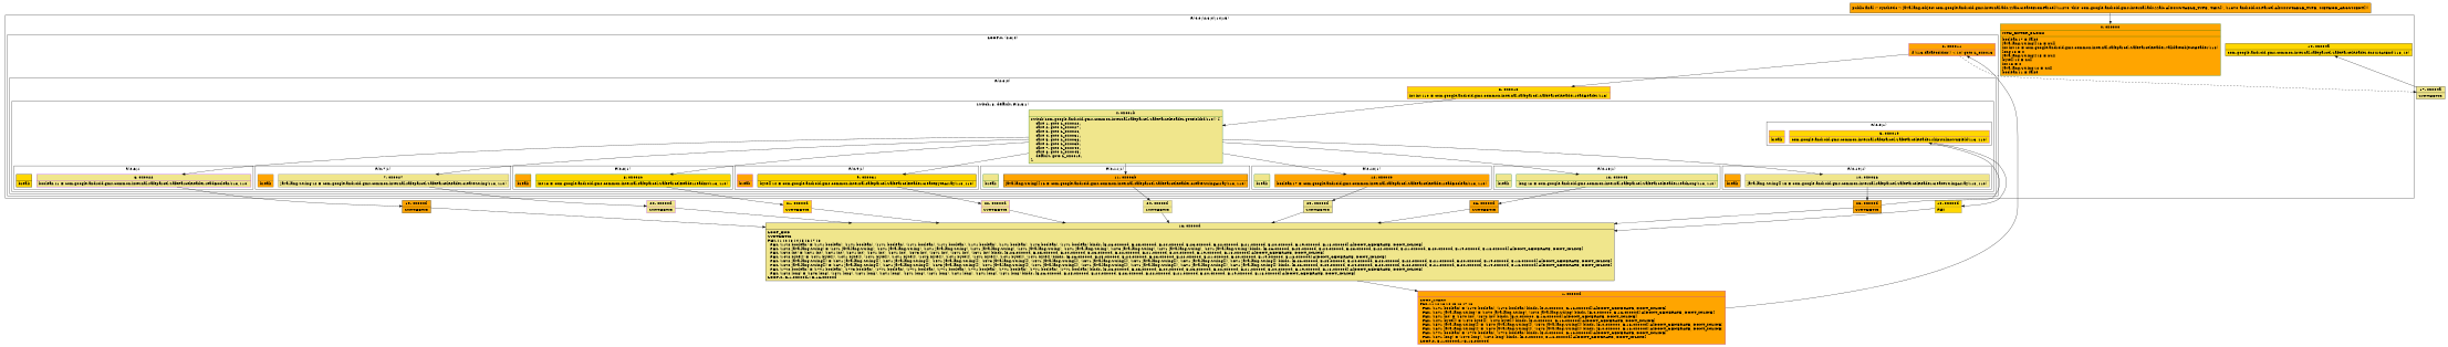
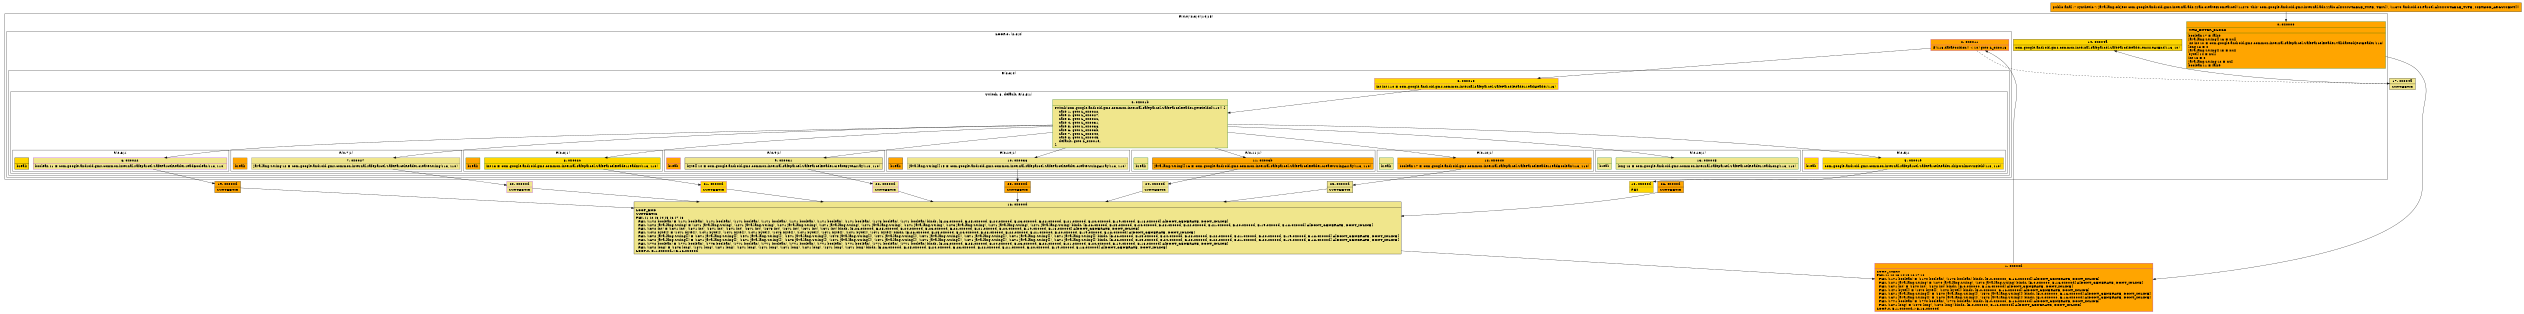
  digraph {
    node [color=black fillcolor=khaki shape=record style=filled]
    n1 [color=purple label="{6\:\ 0x0022|boolean r1 = com.google.android.gms.common.internal.safeparcel.SafeParcelReader.readBoolean(r13, r10)\l}"]
    n2 [fillcolor=gold label="{|break\l}"]
    n3 [color=gray40 label="{7\:\ 0x0027|java.lang.String r2 = com.google.android.gms.common.internal.safeparcel.SafeParcelReader.createString(r13, r10)\l}"]
    n4 [color=gray40 fillcolor=orange label="{|break\l}"]
    n5 [color=darkgreen fillcolor=gold label="{8\:\ 0x002c|int r3 = com.google.android.gms.common.internal.safeparcel.SafeParcelReader.readInt(r13, r10)\l}"]
    n6 [color=darkgreen fillcolor=orange label="{|break\l}"]
-   n7 [fillcolor=gold label="{9\:\ 0x0031|byte[] r4 = com.google.android.gms.common.internal.safeparcel.SafeParcelReader.createByteArray(r13, r10)\l}"]
+   n7 [label="{9\:\ 0x0031|byte[] r4 = com.google.android.gms.common.internal.safeparcel.SafeParcelReader.createByteArray(r13, r10)\l}"]
    n8 [color=purple fillcolor=orange label="{|break\l}"]
    n9 [color=gray40 label="{10\:\ 0x0036|java.lang.String[] r5 = com.google.android.gms.common.internal.safeparcel.SafeParcelReader.createStringArray(r13, r10)\l}"]
    n10 [fillcolor=orange label="{|break\l}"]
    n11 [fillcolor=orange label="{11\:\ 0x003b|java.lang.String[] r6 = com.google.android.gms.common.internal.safeparcel.SafeParcelReader.createStringArray(r13, r10)\l}"]
    n12 [color=darkgreen label="{|break\l}"]
    n13 [color=gray40 fillcolor=orange label="{12\:\ 0x0040|boolean r7 = com.google.android.gms.common.internal.safeparcel.SafeParcelReader.readBoolean(r13, r10)\l}"]
    n14 [color=darkgreen label="{|break\l}"]
    n15 [color=darkgreen label="{13\:\ 0x0045|long r8 = com.google.android.gms.common.internal.safeparcel.SafeParcelReader.readLong(r13, r10)\l}"]
    n16 [color=darkgreen label="{|break\l}"]
-   n17 [color=purple fillcolor=gold label="{5\:\ 0x001e|com.google.android.gms.common.internal.safeparcel.SafeParcelReader.skipUnknownField(r13, r10)\l}"]
+   n17 [color=gray40 fillcolor=gold label="{5\:\ 0x001e|com.google.android.gms.common.internal.safeparcel.SafeParcelReader.skipUnknownField(r13, r10)\l}"]
    n18 [color=purple fillcolor=gold label="{|break\l}"]
    n19 [color=darkgreen label="{4\:\ 0x001b|switch(com.google.android.gms.common.internal.safeparcel.SafeParcelReader.getFieldId(r10)) \{\l    case 1: goto L_0x0022;\l    case 2: goto L_0x0027;\l    case 3: goto L_0x002c;\l    case 4: goto L_0x0031;\l    case 5: goto L_0x0036;\l    case 6: goto L_0x003b;\l    case 7: goto L_0x0040;\l    case 8: goto L_0x0045;\l    default: goto L_0x001e;\l\}\l}"]
    n20 [color=purple fillcolor=gold label="{3\:\ 0x0013|int int r10 = com.google.android.gms.common.internal.safeparcel.SafeParcelReader.readHeader(r13)\l}"]
    n21 [color=purple fillcolor=orange label="{2\:\ 0x0011|if (r13.dataPosition() \< r0) goto L_0x0013\l}"]
    n22 [color=darkgreen fillcolor=orange label="{0\:\ 0x0000|MTH_ENTER_BLOCK\l|boolean r7 = false\ljava.lang.String[] r6 = null\lint int r0 = com.google.android.gms.common.internal.safeparcel.SafeParcelReader.validateObjectHeader(r13)\llong r8 = 0\ljava.lang.String[] r5 = null\lbyte[] r4 = null\lint r3 = 0\ljava.lang.String r2 = null\lboolean r1 = false\l}"]
    n23 [fillcolor=gold label="{14\:\ 0x004a|com.google.android.gms.common.internal.safeparcel.SafeParcelReader.ensureAtEnd(r13, r0)\l}"]
    n24 [fillcolor=orange label="{19\:\ 0x000d|SYNTHETIC\l}"]
    n25 [color=purple label="{20\:\ 0x000d|SYNTHETIC\l}"]
    n26 [color=purple fillcolor=gold label="{21\:\ 0x000d|SYNTHETIC\l}"]
    n27 [color=purple label="{22\:\ 0x000d|SYNTHETIC\l}"]
    n28 [fillcolor=orange label="{23\:\ 0x000d|SYNTHETIC\l}"]
    n29 [color=gray40 label="{24\:\ 0x000d|SYNTHETIC\l}"]
    n30 [label="{25\:\ 0x000d|SYNTHETIC\l}"]
    n31 [fillcolor=orange label="{26\:\ 0x000d|SYNTHETIC\l}"]
    n32 [color=gray40 fillcolor=gold label="{18\:\ 0x000d|PHI\l}"]
    n33 [label="{17\:\ 0x004a|SYNTHETIC\l}"]
    n34 [color=purple fillcolor=orange label="{1\:\ 0x000d|LOOP_START\lPHI: r1 r2 r3 r4 r5 r6 r7 r8 \l  PHI: (r1v1 boolean) = (r1v0 boolean), (r1v2 boolean) binds: [B:0:0x0000, B:16:0x000d] A[DONT_GENERATE, DONT_INLINE]\l  PHI: (r2v1 java.lang.String) = (r2v0 java.lang.String), (r2v2 java.lang.String) binds: [B:0:0x0000, B:16:0x000d] A[DONT_GENERATE, DONT_INLINE]\l  PHI: (r3v1 int) = (r3v0 int), (r3v2 int) binds: [B:0:0x0000, B:16:0x000d] A[DONT_GENERATE, DONT_INLINE]\l  PHI: (r4v1 byte[]) = (r4v0 byte[]), (r4v2 byte[]) binds: [B:0:0x0000, B:16:0x000d] A[DONT_GENERATE, DONT_INLINE]\l  PHI: (r5v1 java.lang.String[]) = (r5v0 java.lang.String[]), (r5v2 java.lang.String[]) binds: [B:0:0x0000, B:16:0x000d] A[DONT_GENERATE, DONT_INLINE]\l  PHI: (r6v1 java.lang.String[]) = (r6v0 java.lang.String[]), (r6v2 java.lang.String[]) binds: [B:0:0x0000, B:16:0x000d] A[DONT_GENERATE, DONT_INLINE]\l  PHI: (r7v1 boolean) = (r7v0 boolean), (r7v2 boolean) binds: [B:0:0x0000, B:16:0x000d] A[DONT_GENERATE, DONT_INLINE]\l  PHI: (r8v1 long) = (r8v0 long), (r8v2 long) binds: [B:0:0x0000, B:16:0x000d] A[DONT_GENERATE, DONT_INLINE]\lLOOP:0: B:1:0x000d\-\>B:16:0x000d\l}"]
    n35 [label="{16\:\ 0x000d|LOOP_END\lSYNTHETIC\lPHI: r1 r2 r3 r4 r5 r6 r7 r8 \l  PHI: (r1v2 boolean) = (r1v1 boolean), (r1v1 boolean), (r1v1 boolean), (r1v1 boolean), (r1v1 boolean), (r1v1 boolean), (r1v1 boolean), (r1v3 boolean), (r1v1 boolean) binds: [B:26:0x000d, B:25:0x000d, B:24:0x000d, B:23:0x000d, B:22:0x000d, B:21:0x000d, B:20:0x000d, B:19:0x000d, B:18:0x000d] A[DONT_GENERATE, DONT_INLINE]\l  PHI: (r2v2 java.lang.String) = (r2v1 java.lang.String), (r2v1 java.lang.String), (r2v1 java.lang.String), (r2v1 java.lang.String), (r2v1 java.lang.String), (r2v1 java.lang.String), (r2v3 java.lang.String), (r2v1 java.lang.String), (r2v1 java.lang.String) binds: [B:26:0x000d, B:25:0x000d, B:24:0x000d, B:23:0x000d, B:22:0x000d, B:21:0x000d, B:20:0x000d, B:19:0x000d, B:18:0x000d] A[DONT_GENERATE, DONT_INLINE]\l  PHI: (r3v2 int) = (r3v1 int), (r3v1 int), (r3v1 int), (r3v1 int), (r3v1 int), (r3v3 int), (r3v1 int), (r3v1 int), (r3v1 int) binds: [B:26:0x000d, B:25:0x000d, B:24:0x000d, B:23:0x000d, B:22:0x000d, B:21:0x000d, B:20:0x000d, B:19:0x000d, B:18:0x000d] A[DONT_GENERATE, DONT_INLINE]\l  PHI: (r4v2 byte[]) = (r4v1 byte[]), (r4v1 byte[]), (r4v1 byte[]), (r4v1 byte[]), (r4v3 byte[]), (r4v1 byte[]), (r4v1 byte[]), (r4v1 byte[]), (r4v1 byte[]) binds: [B:26:0x000d, B:25:0x000d, B:24:0x000d, B:23:0x000d, B:22:0x000d, B:21:0x000d, B:20:0x000d, B:19:0x000d, B:18:0x000d] A[DONT_GENERATE, DONT_INLINE]\l  PHI: (r5v2 java.lang.String[]) = (r5v1 java.lang.String[]), (r5v1 java.lang.String[]), (r5v1 java.lang.String[]), (r5v3 java.lang.String[]), (r5v1 java.lang.String[]), (r5v1 java.lang.String[]), (r5v1 java.lang.String[]), (r5v1 java.lang.String[]), (r5v1 java.lang.String[]) binds: [B:26:0x000d, B:25:0x000d, B:24:0x000d, B:23:0x000d, B:22:0x000d, B:21:0x000d, B:20:0x000d, B:19:0x000d, B:18:0x000d] A[DONT_GENERATE, DONT_INLINE]\l  PHI: (r6v2 java.lang.String[]) = (r6v1 java.lang.String[]), (r6v1 java.lang.String[]), (r6v3 java.lang.String[]), (r6v1 java.lang.String[]), (r6v1 java.lang.String[]), (r6v1 java.lang.String[]), (r6v1 java.lang.String[]), (r6v1 java.lang.String[]), (r6v1 java.lang.String[]) binds: [B:26:0x000d, B:25:0x000d, B:24:0x000d, B:23:0x000d, B:22:0x000d, B:21:0x000d, B:20:0x000d, B:19:0x000d, B:18:0x000d] A[DONT_GENERATE, DONT_INLINE]\l  PHI: (r7v2 boolean) = (r7v1 boolean), (r7v3 boolean), (r7v1 boolean), (r7v1 boolean), (r7v1 boolean), (r7v1 boolean), (r7v1 boolean), (r7v1 boolean), (r7v1 boolean) binds: [B:26:0x000d, B:25:0x000d, B:24:0x000d, B:23:0x000d, B:22:0x000d, B:21:0x000d, B:20:0x000d, B:19:0x000d, B:18:0x000d] A[DONT_GENERATE, DONT_INLINE]\l  PHI: (r8v2 long) = (r8v3 long), (r8v1 long), (r8v1 long), (r8v1 long), (r8v1 long), (r8v1 long), (r8v1 long), (r8v1 long), (r8v1 long) binds: [B:26:0x000d, B:25:0x000d, B:24:0x000d, B:23:0x000d, B:22:0x000d, B:21:0x000d, B:20:0x000d, B:19:0x000d, B:18:0x000d] A[DONT_GENERATE, DONT_INLINE]\lLOOP:0: B:1:0x000d\-\>B:16:0x000d\l}"]
    n36 [fillcolor=orange label="{public final \/* synthetic *\/ java.lang.Object com.google.android.gms.internal.ads.zzaic.createFromParcel((r12v0 'this' com.google.android.gms.internal.ads.zzaic A[IMMUTABLE_TYPE, THIS]), (r13v0 android.os.Parcel A[IMMUTABLE_TYPE, METHOD_ARGUMENT])) }"]
    subgraph cluster_1 {
      label="R(4:0|(2:3|4)|14|15)"
      n22
      n23
      subgraph cluster_2 {
        label="LOOP:0: (2:3|4)"
        n21
        subgraph cluster_3 {
          label="R(2:3|4)"
          n20
          subgraph cluster_4 {
            label="Switch: 8, default: R(2:5|1)"
            n19
            subgraph cluster_5 {
              label="R(2:6|1)"
              n1
              n2
            }
            subgraph cluster_6 {
              label="R(2:7|1)"
              n3
              n4
            }
            subgraph cluster_7 {
              label="R(2:8|1)"
              n5
              n6
            }
            subgraph cluster_8 {
              label="R(2:9|1)"
              n7
              n8
            }
            subgraph cluster_9 {
              label="R(2:10|1)"
              n9
              n10
            }
            subgraph cluster_10 {
              label="R(2:11|1)"
              n11
              n12
            }
            subgraph cluster_11 {
              label="R(2:12|1)"
              n13
              n14
            }
            subgraph cluster_12 {
              label="R(2:13|1)"
              n15
              n16
            }
            subgraph cluster_13 {
              label="R(2:5|1)"
              n17
              n18
            }
          }
        }
      }
    }
    n1 -> n24
    n3 -> n25
    n5 -> n26
    n7 -> n27
    n9 -> n28
    n11 -> n29
    n13 -> n30
-   n15 -> n31
    n17 -> n32
    n19 -> n1
    n19 -> n3
    n19 -> n5
    n19 -> n7
    n19 -> n9
    n19 -> n11
    n19 -> n13
    n19 -> n15
-   n28 -> n17
+   n19 -> n17
    n20 -> n19
    n21 -> n20
    n21 -> n33 [style=dashed]
+   n22 -> n34
    n24 -> n35
    n25 -> n35
    n26 -> n35
    n27 -> n35
    n28 -> n35
    n29 -> n35
    n30 -> n35
    n31 -> n35
-   n32 -> n35
    n33 -> n23
    n34 -> n21
    n35 -> n34
    n36 -> n22
  }
